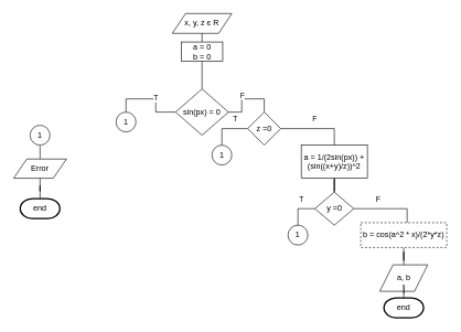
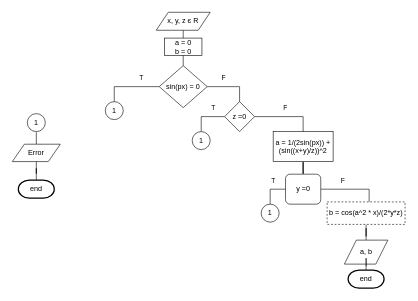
  <mxCell id="0" />
  <mxCell id="1" parent="0" />
  <mxCell id="2" value="x, y, z є R" style="shape=parallelogram;perimeter=parallelogramPerimeter;whiteSpace=wrap;html=1;fixedSize=1;" parent="1" vertex="1"><mxGeometry x="260" y="20" width="90" height="30" as="geometry" /></mxCell>
  <mxCell id="3" style="edgeStyle=orthogonalEdgeStyle;rounded=0;orthogonalLoop=1;jettySize=auto;html=1;entryX=0.5;entryY=0;entryDx=0;entryDy=0;endArrow=none;endFill=0;" parent="1" source="8" target="9" edge="1"><mxGeometry relative="1" as="geometry" /></mxCell>
  <mxCell id="4" value="T" style="edgeLabel;html=1;align=center;verticalAlign=middle;resizable=0;points=[];" parent="3" vertex="1" connectable="0"><mxGeometry x="-0.378" y="1" relative="1" as="geometry"><mxPoint y="-16" as="offset" /></mxGeometry></mxCell>
  <mxCell id="5" style="edgeStyle=orthogonalEdgeStyle;rounded=0;orthogonalLoop=1;jettySize=auto;html=1;entryX=0.5;entryY=0;entryDx=0;entryDy=0;endArrow=none;endFill=0;" parent="1" source="8" target="13" edge="1"><mxGeometry relative="1" as="geometry"><mxPoint x="405" y="179" as="targetPoint" /></mxGeometry></mxCell>
  <mxCell id="6" value="F" style="edgeLabel;html=1;align=center;verticalAlign=middle;resizable=0;points=[];" parent="5" vertex="1" connectable="0"><mxGeometry x="-0.338" relative="1" as="geometry"><mxPoint y="-15" as="offset" /></mxGeometry></mxCell>
  <mxCell id="7" style="edgeStyle=orthogonalEdgeStyle;rounded=0;orthogonalLoop=1;jettySize=auto;html=1;endArrow=none;endFill=0;" parent="1" source="8" edge="1"><mxGeometry relative="1" as="geometry"><mxPoint x="305" y="90" as="targetPoint" /></mxGeometry></mxCell>
- <mxCell id="8" value="sin(px) = 0" style="rhombus;whiteSpace=wrap;html=1;" parent="1" vertex="1"><mxGeometry x="265" y="134" width="80" height="70" as="geometry" /></mxCell>
+ <mxCell id="8" value="sin(px) = 0" style="rhombus;whiteSpace=wrap;html=1;" parent="1" vertex="1"><mxGeometry x="265" y="109" width="80" height="70" as="geometry" /></mxCell>
  <mxCell id="9" value="1" style="ellipse;whiteSpace=wrap;html=1;aspect=fixed;" parent="1" vertex="1"><mxGeometry x="175" y="169" width="30" height="30" as="geometry" /></mxCell>
  <mxCell id="10" value="a = 1/(2sin(px)) + (sin((x+y)/z))^2" style="rounded=0;whiteSpace=wrap;html=1;" parent="1" vertex="1"><mxGeometry x="455" y="219" width="100" height="50" as="geometry" /></mxCell>
  <mxCell id="11" value="T" style="edgeStyle=orthogonalEdgeStyle;rounded=0;orthogonalLoop=1;jettySize=auto;html=1;entryX=0.5;entryY=0;entryDx=0;entryDy=0;endArrow=none;endFill=0;" parent="1" source="13" target="14" edge="1"><mxGeometry x="-0.406" y="-15" relative="1" as="geometry"><mxPoint as="offset" /></mxGeometry></mxCell>
  <mxCell id="12" value="F" style="edgeStyle=orthogonalEdgeStyle;rounded=0;orthogonalLoop=1;jettySize=auto;html=1;entryX=0.5;entryY=0;entryDx=0;entryDy=0;endArrow=none;endFill=0;" parent="1" source="13" target="10" edge="1"><mxGeometry x="-0.038" y="14" relative="1" as="geometry"><mxPoint as="offset" /></mxGeometry></mxCell>
  <mxCell id="13" value="z =0" style="rhombus;whiteSpace=wrap;html=1;" parent="1" vertex="1"><mxGeometry x="374" y="169" width="50" height="50" as="geometry" /></mxCell>
  <mxCell id="14" value="1" style="ellipse;whiteSpace=wrap;html=1;aspect=fixed;" parent="1" vertex="1"><mxGeometry x="320" y="219" width="30" height="30" as="geometry" /></mxCell>
  <mxCell id="15" style="edgeStyle=orthogonalEdgeStyle;rounded=0;orthogonalLoop=1;jettySize=auto;html=1;entryX=0.5;entryY=1;entryDx=0;entryDy=0;endArrow=none;endFill=0;" parent="1" source="16" target="2" edge="1"><mxGeometry relative="1" as="geometry"><Array as="points"><mxPoint x="305" y="50" /><mxPoint x="305" y="50" /></Array></mxGeometry></mxCell>
  <mxCell id="16" value="a = 0&lt;br&gt;b = 0" style="rounded=0;whiteSpace=wrap;html=1;" parent="1" vertex="1"><mxGeometry x="273.75" y="63" width="62.5" height="29" as="geometry" /></mxCell>
  <mxCell id="17" style="edgeStyle=orthogonalEdgeStyle;rounded=0;orthogonalLoop=1;jettySize=auto;html=1;entryX=0.5;entryY=1;entryDx=0;entryDy=0;endArrow=none;endFill=0;" parent="1" source="22" target="10" edge="1"><mxGeometry relative="1" as="geometry" /></mxCell>
  <mxCell id="18" style="edgeStyle=orthogonalEdgeStyle;rounded=0;orthogonalLoop=1;jettySize=auto;html=1;entryX=0.5;entryY=0;entryDx=0;entryDy=0;endArrow=none;endFill=0;" parent="1" source="22" target="23" edge="1"><mxGeometry relative="1" as="geometry" /></mxCell>
  <mxCell id="19" value="T" style="edgeLabel;html=1;align=center;verticalAlign=middle;resizable=0;points=[];" parent="18" vertex="1" connectable="0"><mxGeometry x="-0.288" y="-1" relative="1" as="geometry"><mxPoint x="-3" y="-14" as="offset" /></mxGeometry></mxCell>
  <mxCell id="20" style="edgeStyle=orthogonalEdgeStyle;rounded=0;orthogonalLoop=1;jettySize=auto;html=1;entryX=0.539;entryY=0.003;entryDx=0;entryDy=0;entryPerimeter=0;endArrow=none;endFill=0;" parent="1" source="22" target="25" edge="1"><mxGeometry relative="1" as="geometry" /></mxCell>
  <mxCell id="21" value="F" style="edgeLabel;html=1;align=center;verticalAlign=middle;resizable=0;points=[];" parent="20" vertex="1" connectable="0"><mxGeometry x="-0.297" y="1" relative="1" as="geometry"><mxPoint y="-14" as="offset" /></mxGeometry></mxCell>
- <mxCell id="22" value="y =0" style="rhombus;whiteSpace=wrap;html=1;" parent="1" vertex="1"><mxGeometry x="475.63" y="290" width="58.75" height="50" as="geometry" /></mxCell>
+ <mxCell id="22" value="y =0" style="whiteSpace=wrap;html=1;rounded=1;" parent="1" vertex="1"><mxGeometry x="475.63" y="290" width="58.75" height="50" as="geometry" /></mxCell>
  <mxCell id="23" value="1" style="ellipse;whiteSpace=wrap;html=1;aspect=fixed;" parent="1" vertex="1"><mxGeometry x="435" y="340" width="30" height="30" as="geometry" /></mxCell>
  <mxCell id="24" style="edgeStyle=orthogonalEdgeStyle;rounded=0;orthogonalLoop=1;jettySize=auto;html=1;entryX=0.5;entryY=0;entryDx=0;entryDy=0;endArrow=none;endFill=0;" parent="1" source="25" target="26" edge="1"><mxGeometry relative="1" as="geometry" /></mxCell>
  <mxCell id="25" value="b = cos(a^2 * x)/(2*y*z)" style="rounded=0;whiteSpace=wrap;html=1;dashed=1;" parent="1" vertex="1"><mxGeometry x="545" y="336.25" width="130" height="37.5" as="geometry" /></mxCell>
  <mxCell id="26" value="a, b" style="shape=parallelogram;perimeter=parallelogramPerimeter;whiteSpace=wrap;html=1;fixedSize=1;" parent="1" vertex="1"><mxGeometry x="573.75" y="400" width="72.5" height="40" as="geometry" /></mxCell>
  <mxCell id="27" style="edgeStyle=orthogonalEdgeStyle;rounded=0;orthogonalLoop=1;jettySize=auto;html=1;entryX=0.502;entryY=1.096;entryDx=0;entryDy=0;entryPerimeter=0;endArrow=none;endFill=0;" parent="1" source="28" target="26" edge="1"><mxGeometry relative="1" as="geometry" /></mxCell>
  <mxCell id="28" value="end" style="strokeWidth=2;html=1;shape=mxgraph.flowchart.terminator;whiteSpace=wrap;hachureGap=4;pointerEvents=0;" parent="1" vertex="1"><mxGeometry x="580" y="450" width="60" height="30" as="geometry" /></mxCell>
  <mxCell id="29" value="1" style="ellipse;whiteSpace=wrap;html=1;aspect=fixed;" parent="1" vertex="1"><mxGeometry x="45" y="189" width="30" height="30" as="geometry" /></mxCell>
  <mxCell id="30" style="edgeStyle=orthogonalEdgeStyle;rounded=0;orthogonalLoop=1;jettySize=auto;html=1;endArrow=none;endFill=0;" parent="1" source="31" edge="1"><mxGeometry relative="1" as="geometry"><mxPoint x="60" y="220" as="targetPoint" /></mxGeometry></mxCell>
  <mxCell id="31" value="Error" style="shape=parallelogram;perimeter=parallelogramPerimeter;whiteSpace=wrap;html=1;fixedSize=1;" parent="1" vertex="1"><mxGeometry x="20" y="240" width="80" height="29" as="geometry" /></mxCell>
  <mxCell id="32" style="edgeStyle=orthogonalEdgeStyle;rounded=0;orthogonalLoop=1;jettySize=auto;html=1;entryX=0.5;entryY=1;entryDx=0;entryDy=0;endArrow=none;endFill=0;" parent="1" source="33" target="31" edge="1"><mxGeometry relative="1" as="geometry" /></mxCell>
  <mxCell id="33" value="end" style="strokeWidth=2;html=1;shape=mxgraph.flowchart.terminator;whiteSpace=wrap;hachureGap=4;pointerEvents=0;" parent="1" vertex="1"><mxGeometry x="30" y="300" width="60" height="30" as="geometry" /></mxCell>
